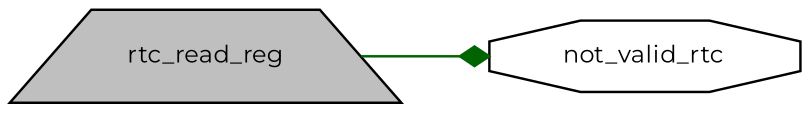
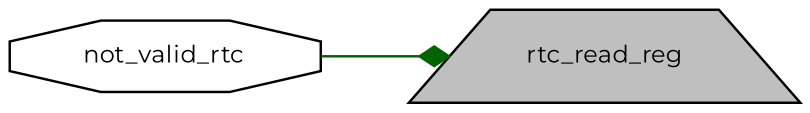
  digraph {
    rankdir=LR
    fontname=Montserrat
    node [color=black fontname=Montserrat fontsize=10 style=filled]
    n1 [fillcolor=grey75 fontcolor=black height=0.2 label=rtc_read_reg shape=trapezium width=0.4]
    n2 [fillcolor=white height=0.2 label=not_valid_rtc shape=octagon width=0.4]
-   n1 -> n2 [color=darkgreen fontname=Montserrat fontsize=10 labelfontname=Helvetica labelfontsize=10 style=solid arrowhead=diamond]
+   n2 -> n1 [color=darkgreen fontname=Montserrat fontsize=10 labelfontname=Helvetica labelfontsize=10 style=solid arrowhead=diamond]
  }
